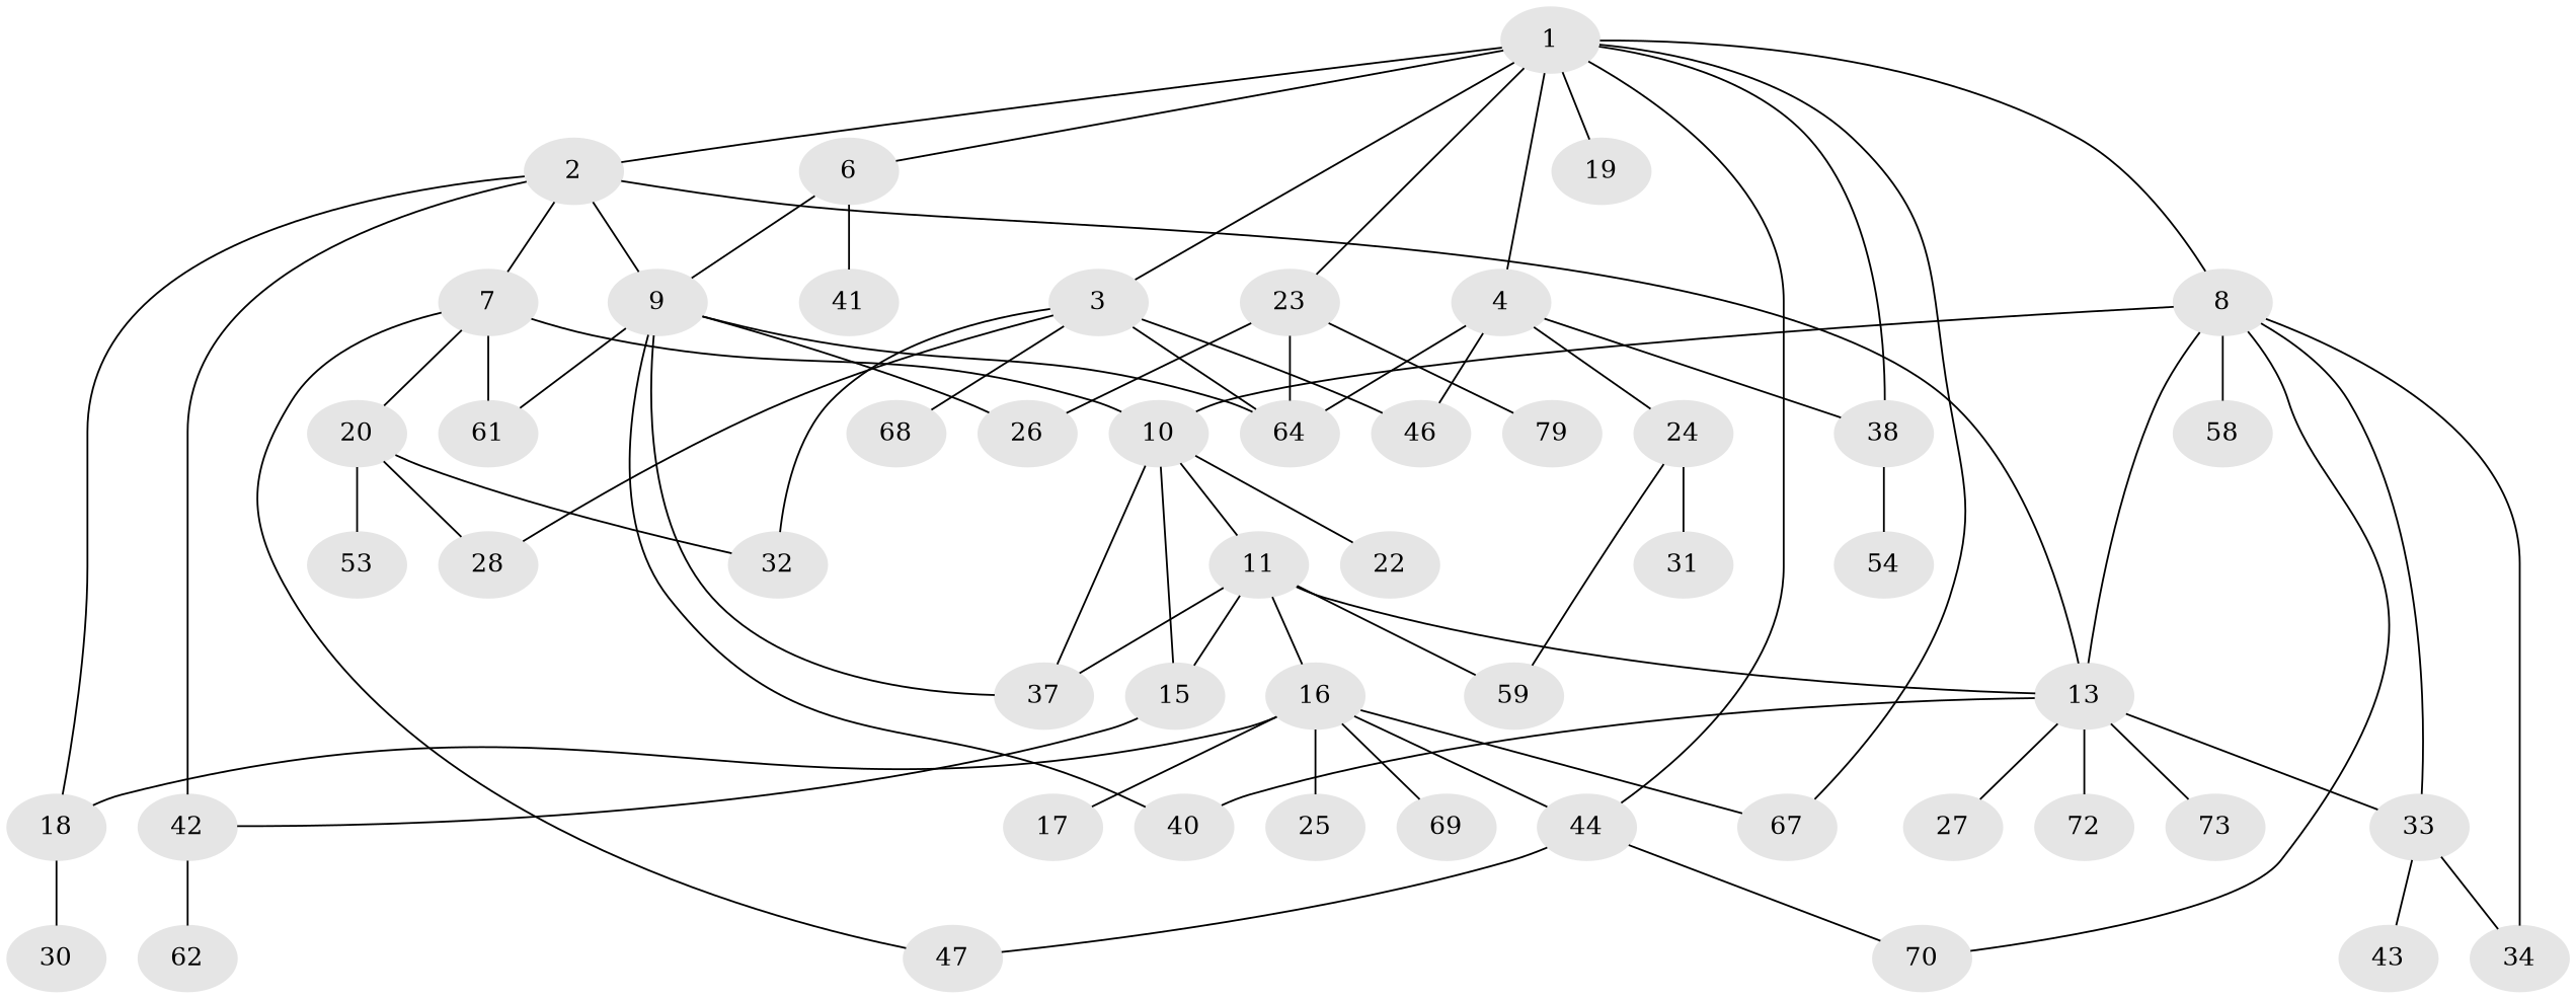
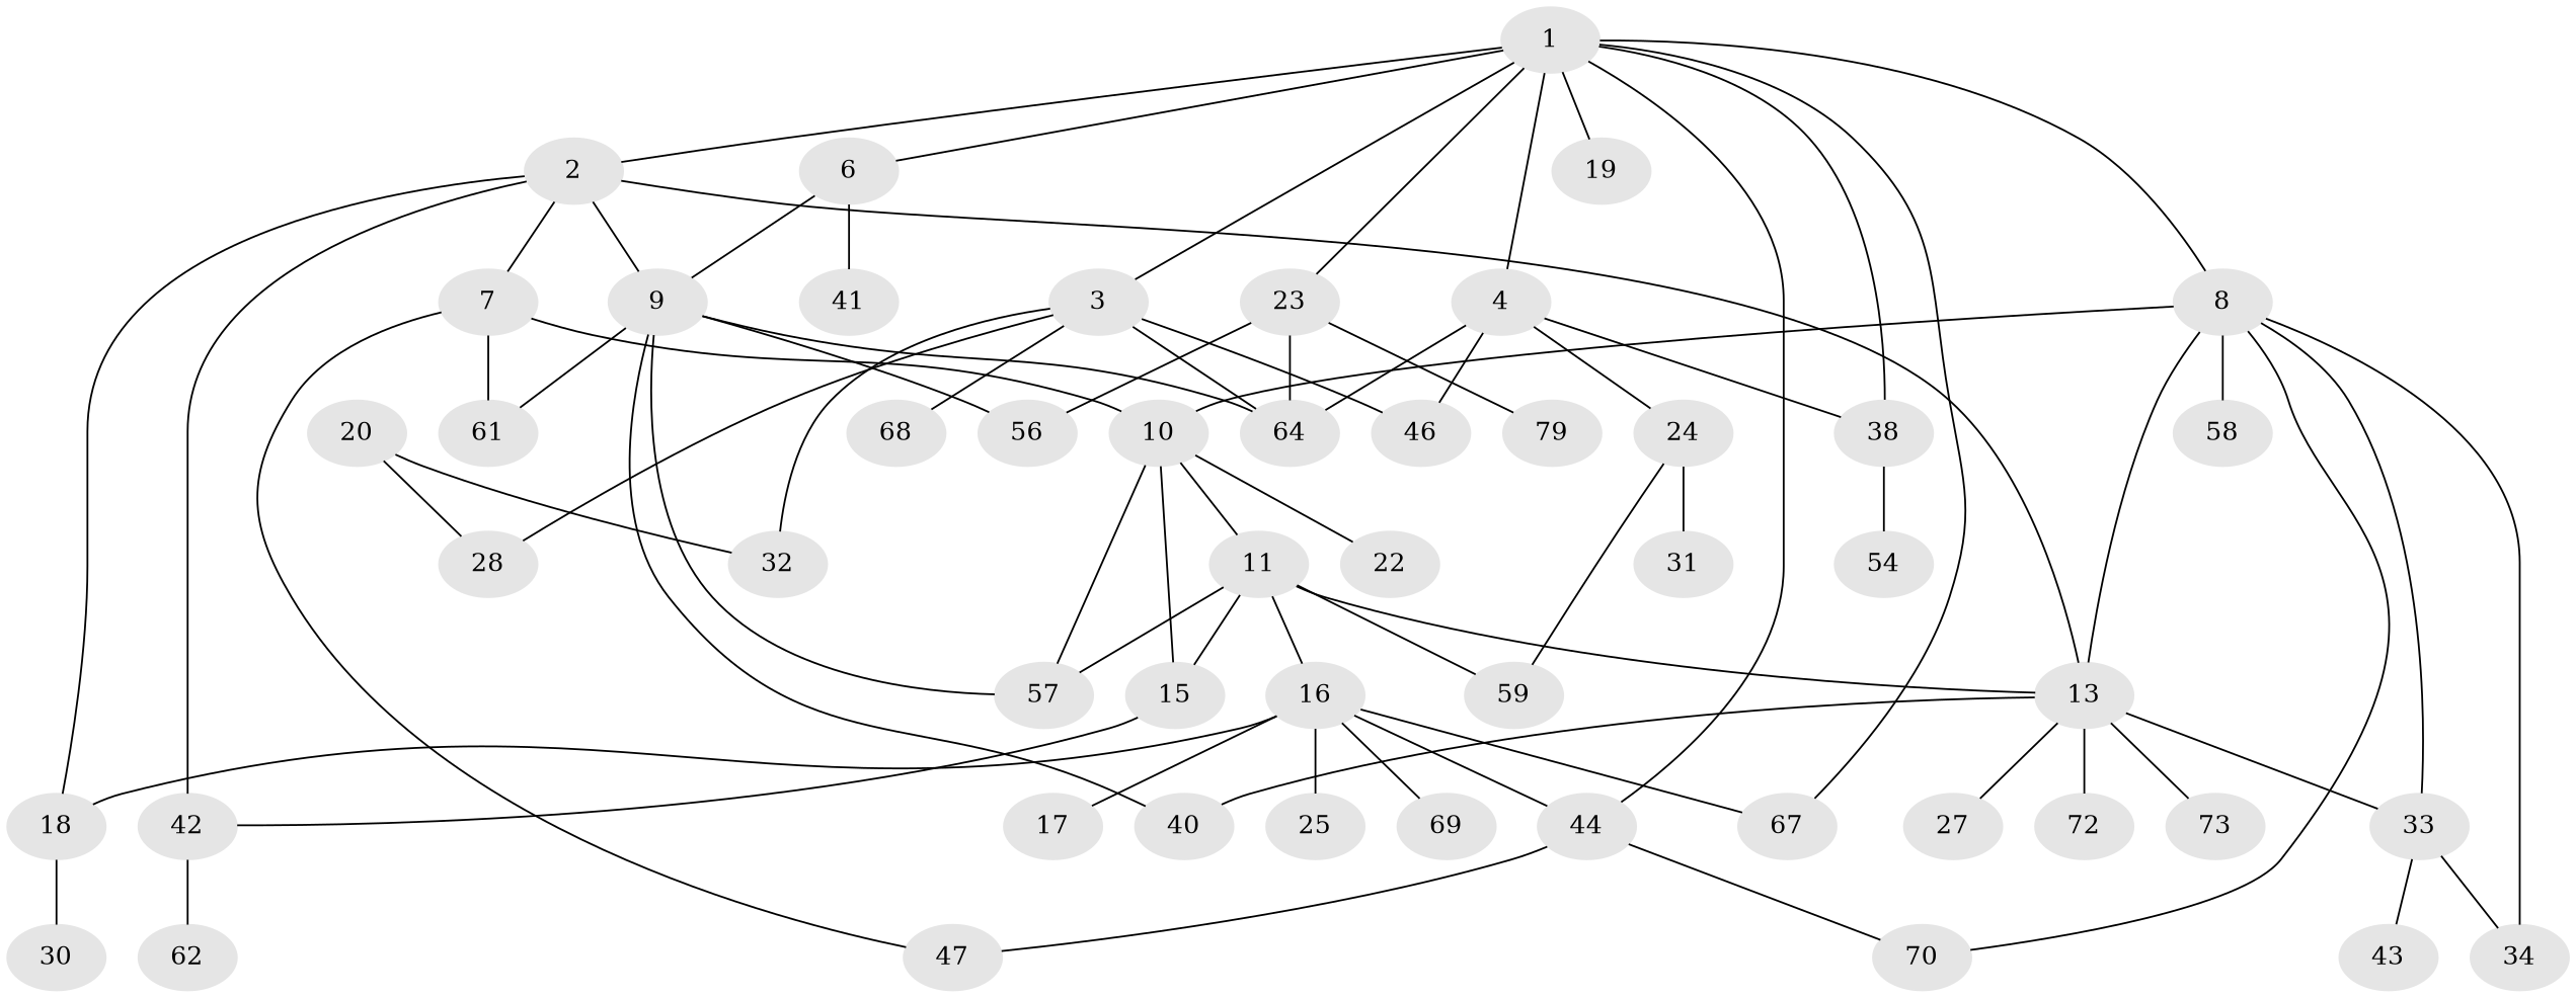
  graph {
    node [color=gray90 style=filled]
    1 [super="+4"]
    2 [super="+57"]
    3 [super="+63"]
    n4 [label=4 super="+14"]
    6 [super="+35"]
    8 [super="+12"]
    19
    23 [super="+60"]
    38
    44 [super="+77"]
    67 [super="+75"]
    7 [super="+65"]
    9 [super="+74"]
    13 [super="+21"]
    18 [super="+25"]
    42 [super="+48"]
    28 [super="+52"]
    32
    46 [super="+55"]
    64 [super="+66"]
    68
    24
    41
    10 [super="+71"]
    33 [super="+51"]
    34
    58 [super="+76"]
    70
-   26 [super="+36"]
+   26 [super="+36" label=56]
    79
    54
    47 [super="+56"]
    20
    61
-   37
+   37 [label=57]
    40
    27
    72
    73
    30 [super="+50"]
    62
    59
    31 [super="+39"]
    11 [super="+49"]
    15 [super="+45"]
    22
-   53
    43
    16 [super="+78"]
    17
    n51 [label=25]
    69
    1 -- 2
    1 -- 3
    1 -- n4
    1 -- 6
    1 -- 8
    1 -- 19
    1 -- 23
    1 -- 38
    1 -- 44
    1 -- 67
    2 -- 7
    2 -- 9
    2 -- 13
    2 -- 18
    2 -- 42
    3 -- 28
    3 -- 32
    3 -- 46
    3 -- 64
    3 -- 68
    n4 -- 38
    n4 -- 46
    n4 -- 64
    n4 -- 24
    6 -- 9
    6 -- 41
    8 -- 13
    8 -- 10
    8 -- 33
    8 -- 34
    8 -- 58
    8 -- 70
    23 -- 64
    23 -- 26 [weight=2]
    23 -- 79
    38 -- 54
    44 -- 70
    44 -- 47
    7 -- 10
    7 -- 47
-   7 -- 20
    7 -- 61
    9 -- 64
    9 -- 26
    9 -- 61
    9 -- 37
    9 -- 40
    13 -- 33
    13 -- 40
    13 -- 27
    13 -- 72
    13 -- 73
    18 -- 30
    42 -- 62
    24 -- 59
    24 -- 31
    10 -- 37
    10 -- 11
    10 -- 15
    10 -- 22
    33 -- 34
    33 -- 43
    20 -- 28
    20 -- 32
-   20 -- 53
    11 -- 13
    11 -- 37
    11 -- 59
    11 -- 15
    11 -- 16
    15 -- 42
    16 -- 44
    16 -- 67
    16 -- 18
    16 -- 17
    16 -- n51
    16 -- 69
  }
